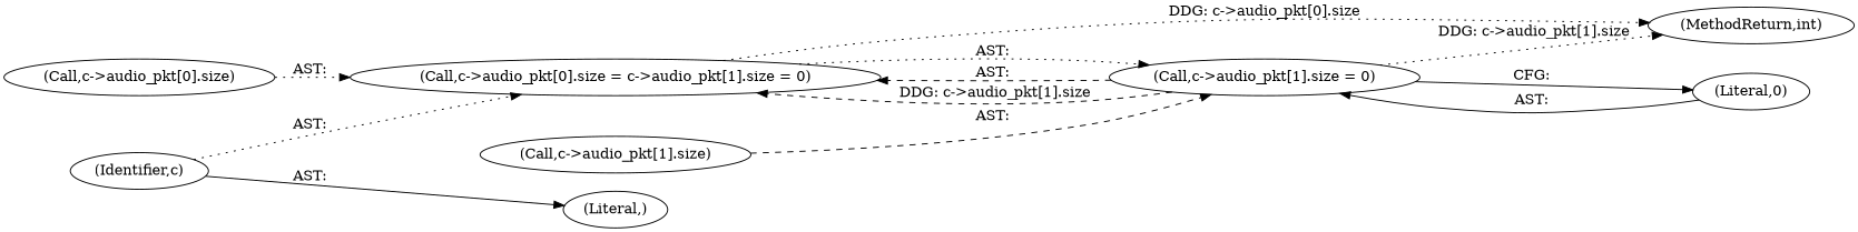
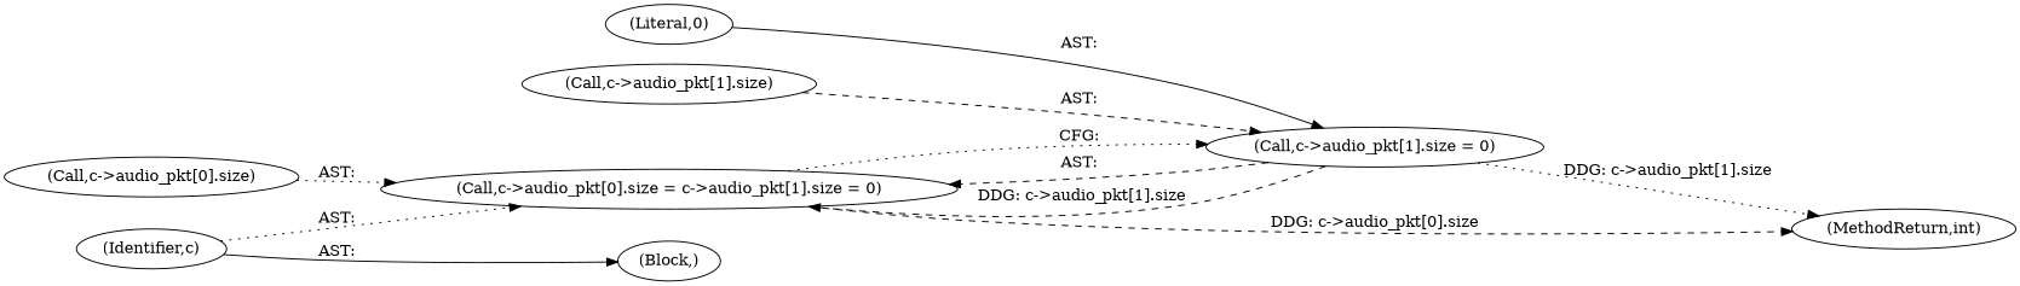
  digraph {
    rankdir=LR
    edge [style=dotted]
    n1 [label="(Call,c->audio_pkt[0].size = c->audio_pkt[1].size = 0)"]
    n2 [label="(Call,c->audio_pkt[1].size = 0)"]
    n3 [label="(MethodReturn,int)"]
    n4 [label="(Literal,0)"]
-   n5 [label="(Literal,)"]
+   n5 [label="(Block,)"]
    n6 [label="(Call,c->audio_pkt[0].size)"]
    n7 [label="(Call,c->audio_pkt[1].size)"]
    n8 [label="(Identifier,c)"]
-   n1 -> n2 [label="AST: "]
-   n1 -> n3 [label="DDG: c->audio_pkt[0].size"]
+   n1 -> n2 [label="CFG: "]
+   n1 -> n3 [label="DDG: c->audio_pkt[0].size" style=dashed]
    n2 -> n1 [label="AST: " style=dashed]
    n2 -> n1 [label="DDG: c->audio_pkt[1].size" style=dashed]
    n2 -> n3 [label="DDG: c->audio_pkt[1].size"]
-   n2 -> n4 [label="CFG: " style=solid]
    n4 -> n2 [label="AST: " style=solid]
    n6 -> n1 [label="AST: "]
    n7 -> n2 [label="AST: " style=dashed]
    n8 -> n1 [label="AST: "]
    n8 -> n5 [label="AST: " style=solid]
  }
